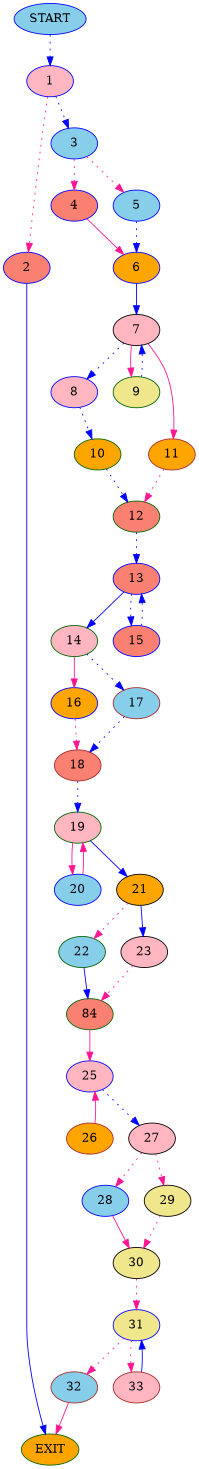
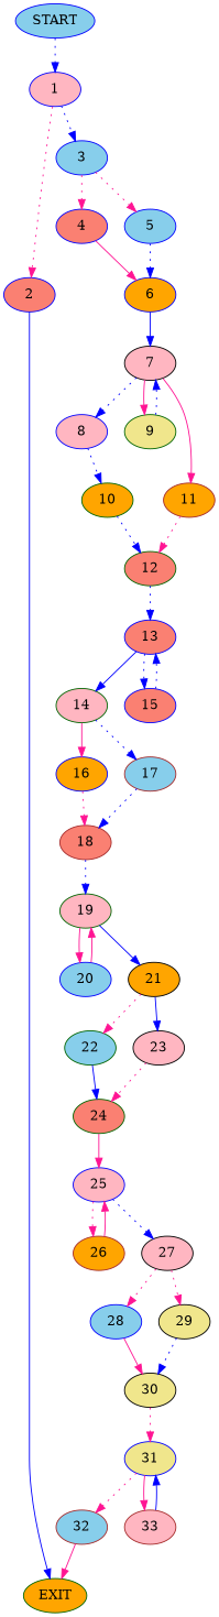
  digraph {
    node [color=blue fillcolor=lightpink style=filled]
    edge [color=deeppink style=dotted]
    n1 [fillcolor=skyblue label=START]
    1
    2 [fillcolor=salmon]
    3 [fillcolor=skyblue]
    n5 [color=darkgreen fillcolor=orange label=EXIT]
    4 [fillcolor=salmon]
    5 [fillcolor=skyblue]
    6 [fillcolor=orange]
    7 [color=black]
    8
    9 [color=darkgreen fillcolor=khaki]
    11 [color=brown fillcolor=orange]
    10 [color=darkgreen fillcolor=orange]
    12 [color=darkgreen fillcolor=salmon]
    13 [fillcolor=salmon]
    14 [color=darkgreen]
    15 [fillcolor=salmon]
    16 [fillcolor=orange]
    17 [color=brown fillcolor=skyblue]
    18 [color=brown fillcolor=salmon]
    19 [color=darkgreen]
    20 [fillcolor=skyblue]
    21 [color=black fillcolor=orange]
    22 [color=darkgreen fillcolor=skyblue]
    23 [color=black]
-   24 [color=darkgreen fillcolor=salmon label=84]
+   24 [color=darkgreen fillcolor=salmon]
    25
    26 [color=brown fillcolor=orange]
    27 [color=black]
    28 [fillcolor=skyblue]
    29 [color=black fillcolor=khaki]
    30 [color=black fillcolor=khaki]
    31 [fillcolor=khaki]
    32 [color=brown fillcolor=skyblue]
    33 [color=brown]
    n1 -> 1 [color=blue]
    1 -> 2
    1 -> 3 [color=blue]
    2 -> n5 [color=blue style=solid]
    3 -> 4
    3 -> 5
    4 -> 6 [style=solid]
    5 -> 6 [color=blue]
    6 -> 7 [color=blue style=solid]
    7 -> 8 [color=blue]
    7 -> 9 [style=solid]
    7 -> 11 [style=solid]
    8 -> 10 [color=blue]
    9 -> 7 [color=blue]
    11 -> 12
    10 -> 12 [color=blue]
    12 -> 13 [color=blue]
    13 -> 14 [color=blue style=solid]
    13 -> 15 [color=blue]
    14 -> 16 [style=solid]
    14 -> 17 [color=blue]
    15 -> 13 [color=blue]
    16 -> 18
    17 -> 18 [color=blue]
    18 -> 19 [color=blue]
    19 -> 20 [style=solid]
    19 -> 21 [color=blue style=solid]
    20 -> 19 [style=solid]
    21 -> 22
    21 -> 23 [color=blue style=solid]
    22 -> 24 [color=blue style=solid]
    23 -> 24
    24 -> 25 [style=solid]
+   25 -> 26
    25 -> 27 [color=blue]
    26 -> 25 [style=solid]
    27 -> 28
    27 -> 29
    28 -> 30 [style=solid]
-   29 -> 30
+   29 -> 30 [color=blue]
    30 -> 31
    31 -> 32
-   31 -> 33
+   31 -> 33 [style=solid]
    32 -> n5 [style=solid]
    33 -> 31 [color=blue style=solid]
  }
